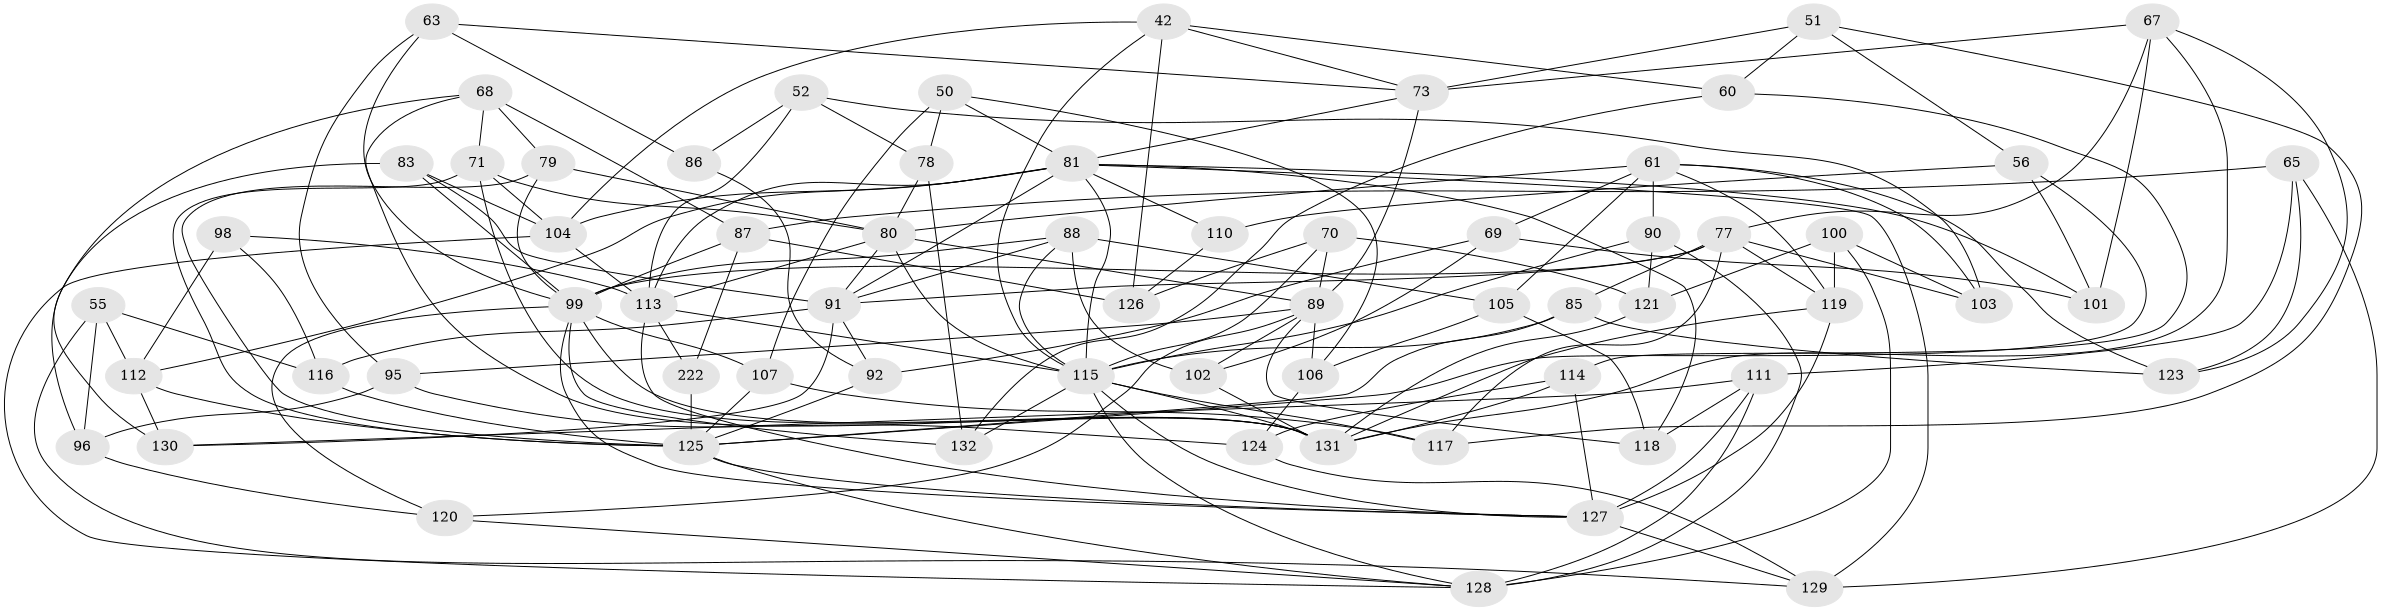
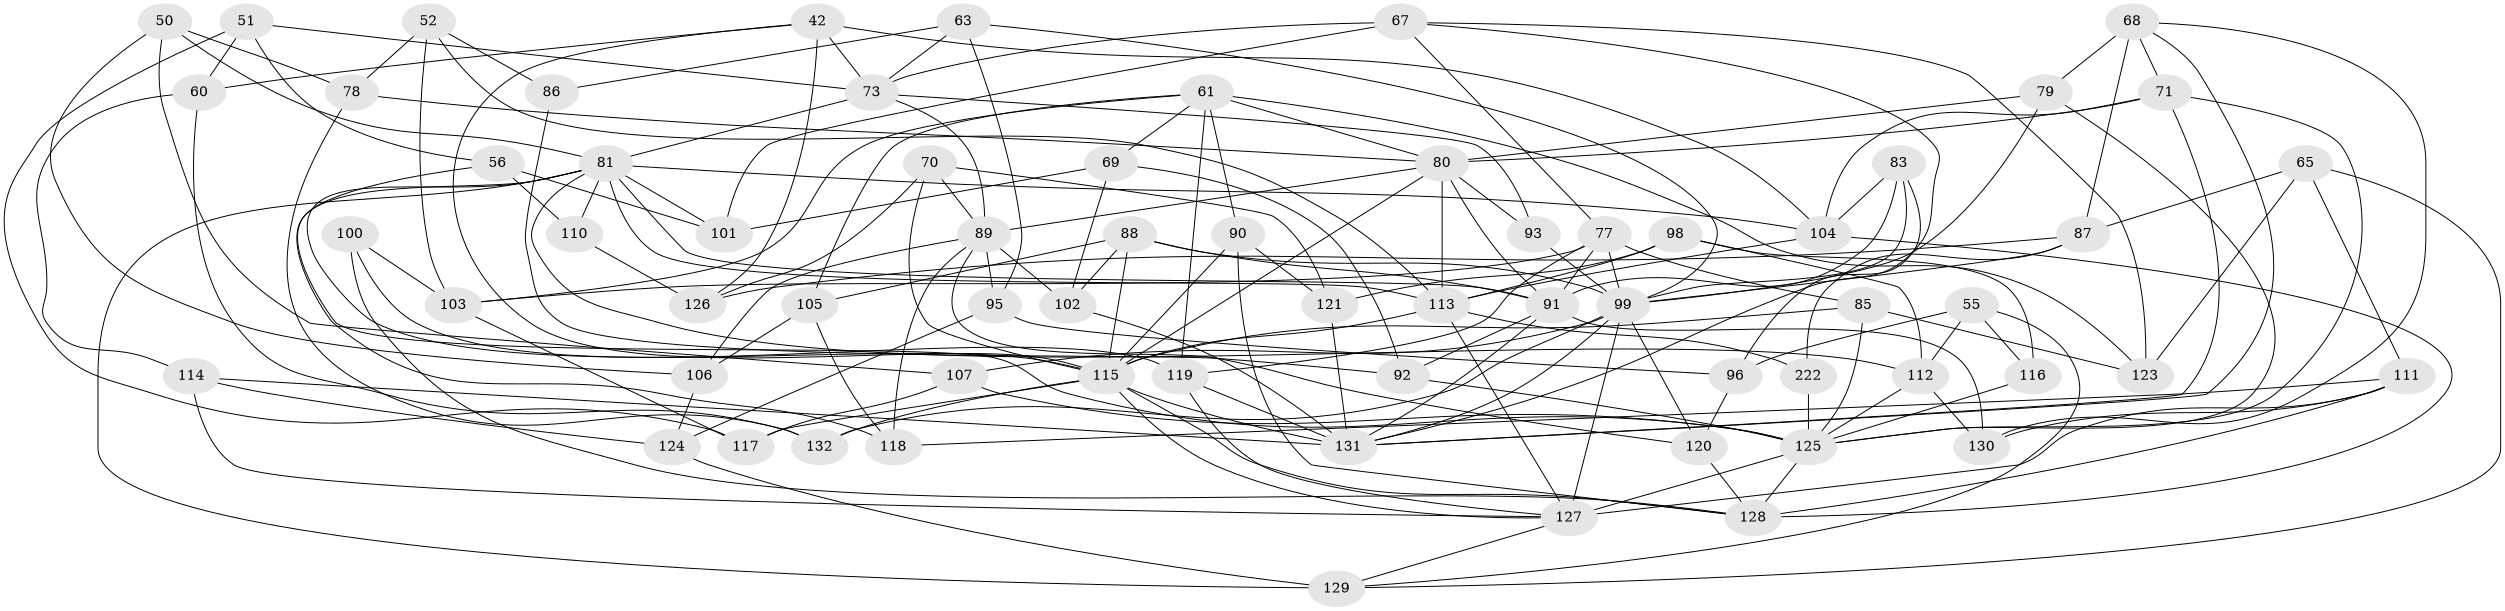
  graph {
    node [color=gray90 style=filled]
    42 [super="+40"]
    60
    73 [super="+8+20"]
    104 [super="+43"]
    115 [super="+27+54+32+75"]
    126 [super="+109"]
    114
    132
    81 [super="+31+53+72"]
    89 [super="+74"]
+   93
    113 [super="+49+14+62"]
    128 [super="+41+29"]
    117
    131 [super="+57"]
    127 [super="+97"]
    50
    78
    106
    107
    80 [super="+25+44+35"]
    112 [super="+94"]
    129 [super="+58+64"]
    101
    110
    91 [super="+22+84"]
    118
    124
    125 [super="+37+39"]
    51
    56
    52
    86
    103
    92
    n36 [label=222 super="+15"]
    55
    96
    116
    120
    130
    61 [super="+7+34"]
    69
    90 [super="+46"]
    105
    119 [super="+76"]
    123
    102
    121
    63
    95
    99 [super="+1+33+16"]
    87 [super="+36"]
    65
    111 [super="+108"]
    67 [super="+59"]
    77 [super="+17+30"]
    85
    68 [super="+6"]
    71 [super="+38"]
    79
    70
    83
    88 [super="+66"]
    98
    100
    42 -- 60
    42 -- 73
    42 -- 104
    42 -- 115
    42 -- 126 [weight=2]
    60 -- 114
    60 -- 132
    73 -- 81
    73 -- 89
+   73 -- 93
    104 -- 113
    104 -- 128
    115 -- 132
    115 -- 128
    115 -- 117
    115 -- 131 [weight=2]
    115 -- 127
    114 -- 131
    114 -- 127
    114 -- 124
    81 -- 104
    81 -- 115 [weight=2]
    81 -- 113
    81 -- 112
    81 -- 129 [weight=3]
    81 -- 101
    81 -- 110
    81 -- 91
    81 -- 118
    89 -- 106
    89 -- 118
    89 -- 120
    89 -- 102
    89 -- 95
+   93 -- 99 [weight=2]
    113 -- 115
    113 -- 127
    113 -- n36 [weight=3]
    127 -- 129 [weight=2]
    50 -- 81
    50 -- 78
    50 -- 106
    50 -- 107
    78 -- 132
    78 -- 80
    106 -- 124
    107 -- 117
    107 -- 125
    80 -- 115
    80 -- 89
+   80 -- 93
    80 -- 113 [weight=2]
    80 -- 91
    112 -- 125 [weight=2]
    112 -- 130
    110 -- 126 [weight=2]
    91 -- 92
-   91 -- 116
+   91 -- 131
    91 -- 130
    124 -- 129
    125 -- 128 [weight=2]
    125 -- 127 [weight=2]
    51 -- 60
    51 -- 73
    51 -- 117
    51 -- 56
    56 -- 101
    56 -- 110
    56 -- 125
    52 -- 113
    52 -- 78
    52 -- 86
    52 -- 103
    86 -- 92
    92 -- 125
    n36 -- 125 [weight=2]
    55 -- 112
    55 -- 129
    55 -- 96
    55 -- 116
    96 -- 120
    116 -- 125
    120 -- 128
    61 -- 80
    61 -- 103
    61 -- 69
    61 -- 90 [weight=2]
    61 -- 105
    61 -- 119
    61 -- 123
    69 -- 101
    69 -- 92
    69 -- 102
    90 -- 115
    90 -- 128 [weight=2]
    90 -- 121
    105 -- 106
    105 -- 118
    119 -- 131 [weight=2]
    119 -- 127
    102 -- 131
    121 -- 131
    63 -- 73
    63 -- 86
    63 -- 95
    63 -- 99
    95 -- 124
    95 -- 96
    99 -- 132
    99 -- 131 [weight=2]
    99 -- 127
    99 -- 107
    99 -- 120
    87 -- 126
    87 -- n36
    87 -- 99
    65 -- 129
    65 -- 123
    65 -- 87
    65 -- 111
    111 -- 128 [weight=2]
    111 -- 127 [weight=3]
    111 -- 118
    111 -- 130
    67 -- 73 [weight=2]
    67 -- 131
    67 -- 101
    67 -- 123
    67 -- 77
-   77 -- 117
+   103 -- 117
    77 -- 91
    77 -- 103
    77 -- 119
    77 -- 99
    77 -- 85
    85 -- 115
    85 -- 125
    85 -- 123
    68 -- 131
    68 -- 130
    68 -- 87 [weight=2]
    68 -- 71
    68 -- 79
    71 -- 104
    71 -- 131
    71 -- 80
    71 -- 125 [weight=2]
    79 -- 80
    79 -- 125
    79 -- 99
    70 -- 115
    70 -- 126
    70 -- 89
    70 -- 121
    83 -- 104
    83 -- 91
    83 -- 96
    83 -- 99
    88 -- 115 [weight=2]
    88 -- 91
    88 -- 105
    88 -- 102
    88 -- 99
    98 -- 113 [weight=2]
    98 -- 112
    98 -- 116
    100 -- 128
    100 -- 103
    100 -- 119
-   100 -- 121
+   98 -- 121
  }
